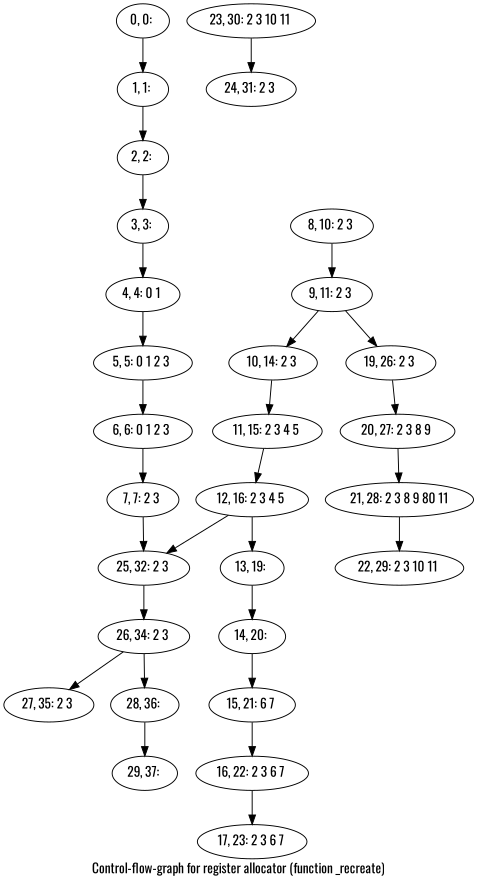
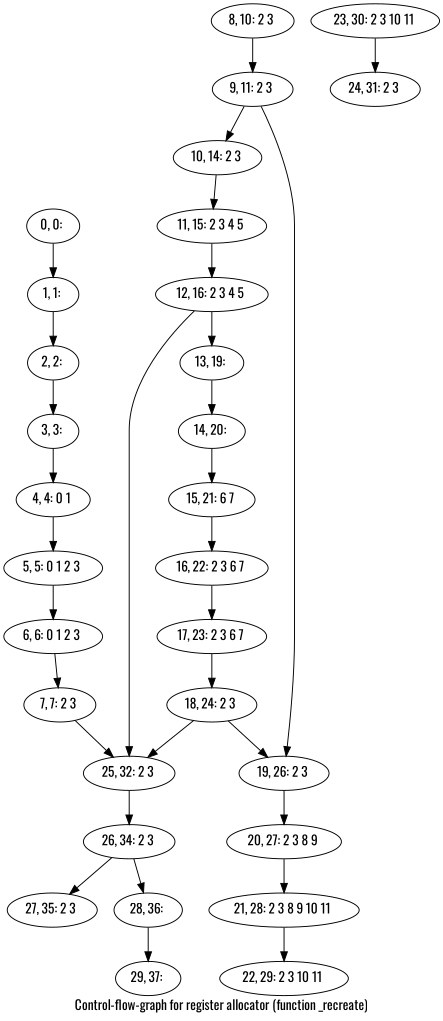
  digraph {
    fontname=Oswald
    label="Control-flow-graph for register allocator (function _recreate)"
    node [fontname=Oswald]
    edge [fontname=Oswald]
    n1 [label="0, 0: "]
    n2 [label="1, 1: "]
    n3 [label="2, 2: "]
    n4 [label="3, 3: "]
    n5 [label="4, 4: 0 1 "]
    n6 [label="5, 5: 0 1 2 3 "]
    n7 [label="6, 6: 0 1 2 3 "]
    n8 [label="7, 7: 2 3 "]
    n9 [label="25, 32: 2 3 "]
    n10 [label="8, 10: 2 3 "]
    n11 [label="9, 11: 2 3 "]
    n12 [label="26, 34: 2 3 "]
    n13 [label="10, 14: 2 3 "]
    n14 [label="19, 26: 2 3 "]
    n15 [label="11, 15: 2 3 4 5 "]
    n16 [label="20, 27: 2 3 8 9 "]
    n17 [label="12, 16: 2 3 4 5 "]
    n18 [label="13, 19: "]
    n19 [label="14, 20: "]
    n20 [label="15, 21: 6 7 "]
    n21 [label="16, 22: 2 3 6 7 "]
    n22 [label="17, 23: 2 3 6 7 "]
-   n24 [label="21, 28: 2 3 8 9 80 11"]
+   n23 [label="18, 24: 2 3 "]
+   n24 [label="21, 28: 2 3 8 9 10 11 "]
    n25 [label="22, 29: 2 3 10 11 "]
    n26 [label="23, 30: 2 3 10 11 "]
    n27 [label="24, 31: 2 3 "]
    n28 [label="27, 35: 2 3 "]
    n29 [label="28, 36: "]
    n30 [label="29, 37: "]
    n1 -> n2
    n2 -> n3
    n3 -> n4
    n4 -> n5
    n5 -> n6
    n6 -> n7
    n7 -> n8
    n8 -> n9
    n9 -> n12
    n10 -> n11
    n11 -> n13
    n11 -> n14
    n12 -> n28
    n12 -> n29
    n13 -> n15
    n14 -> n16
    n15 -> n17
    n16 -> n24
    n17 -> n9
    n17 -> n18
    n18 -> n19
    n19 -> n20
    n20 -> n21
    n21 -> n22
+   n22 -> n23
+   n23 -> n9
+   n23 -> n14
    n24 -> n25
    n26 -> n27
    n29 -> n30
  }
